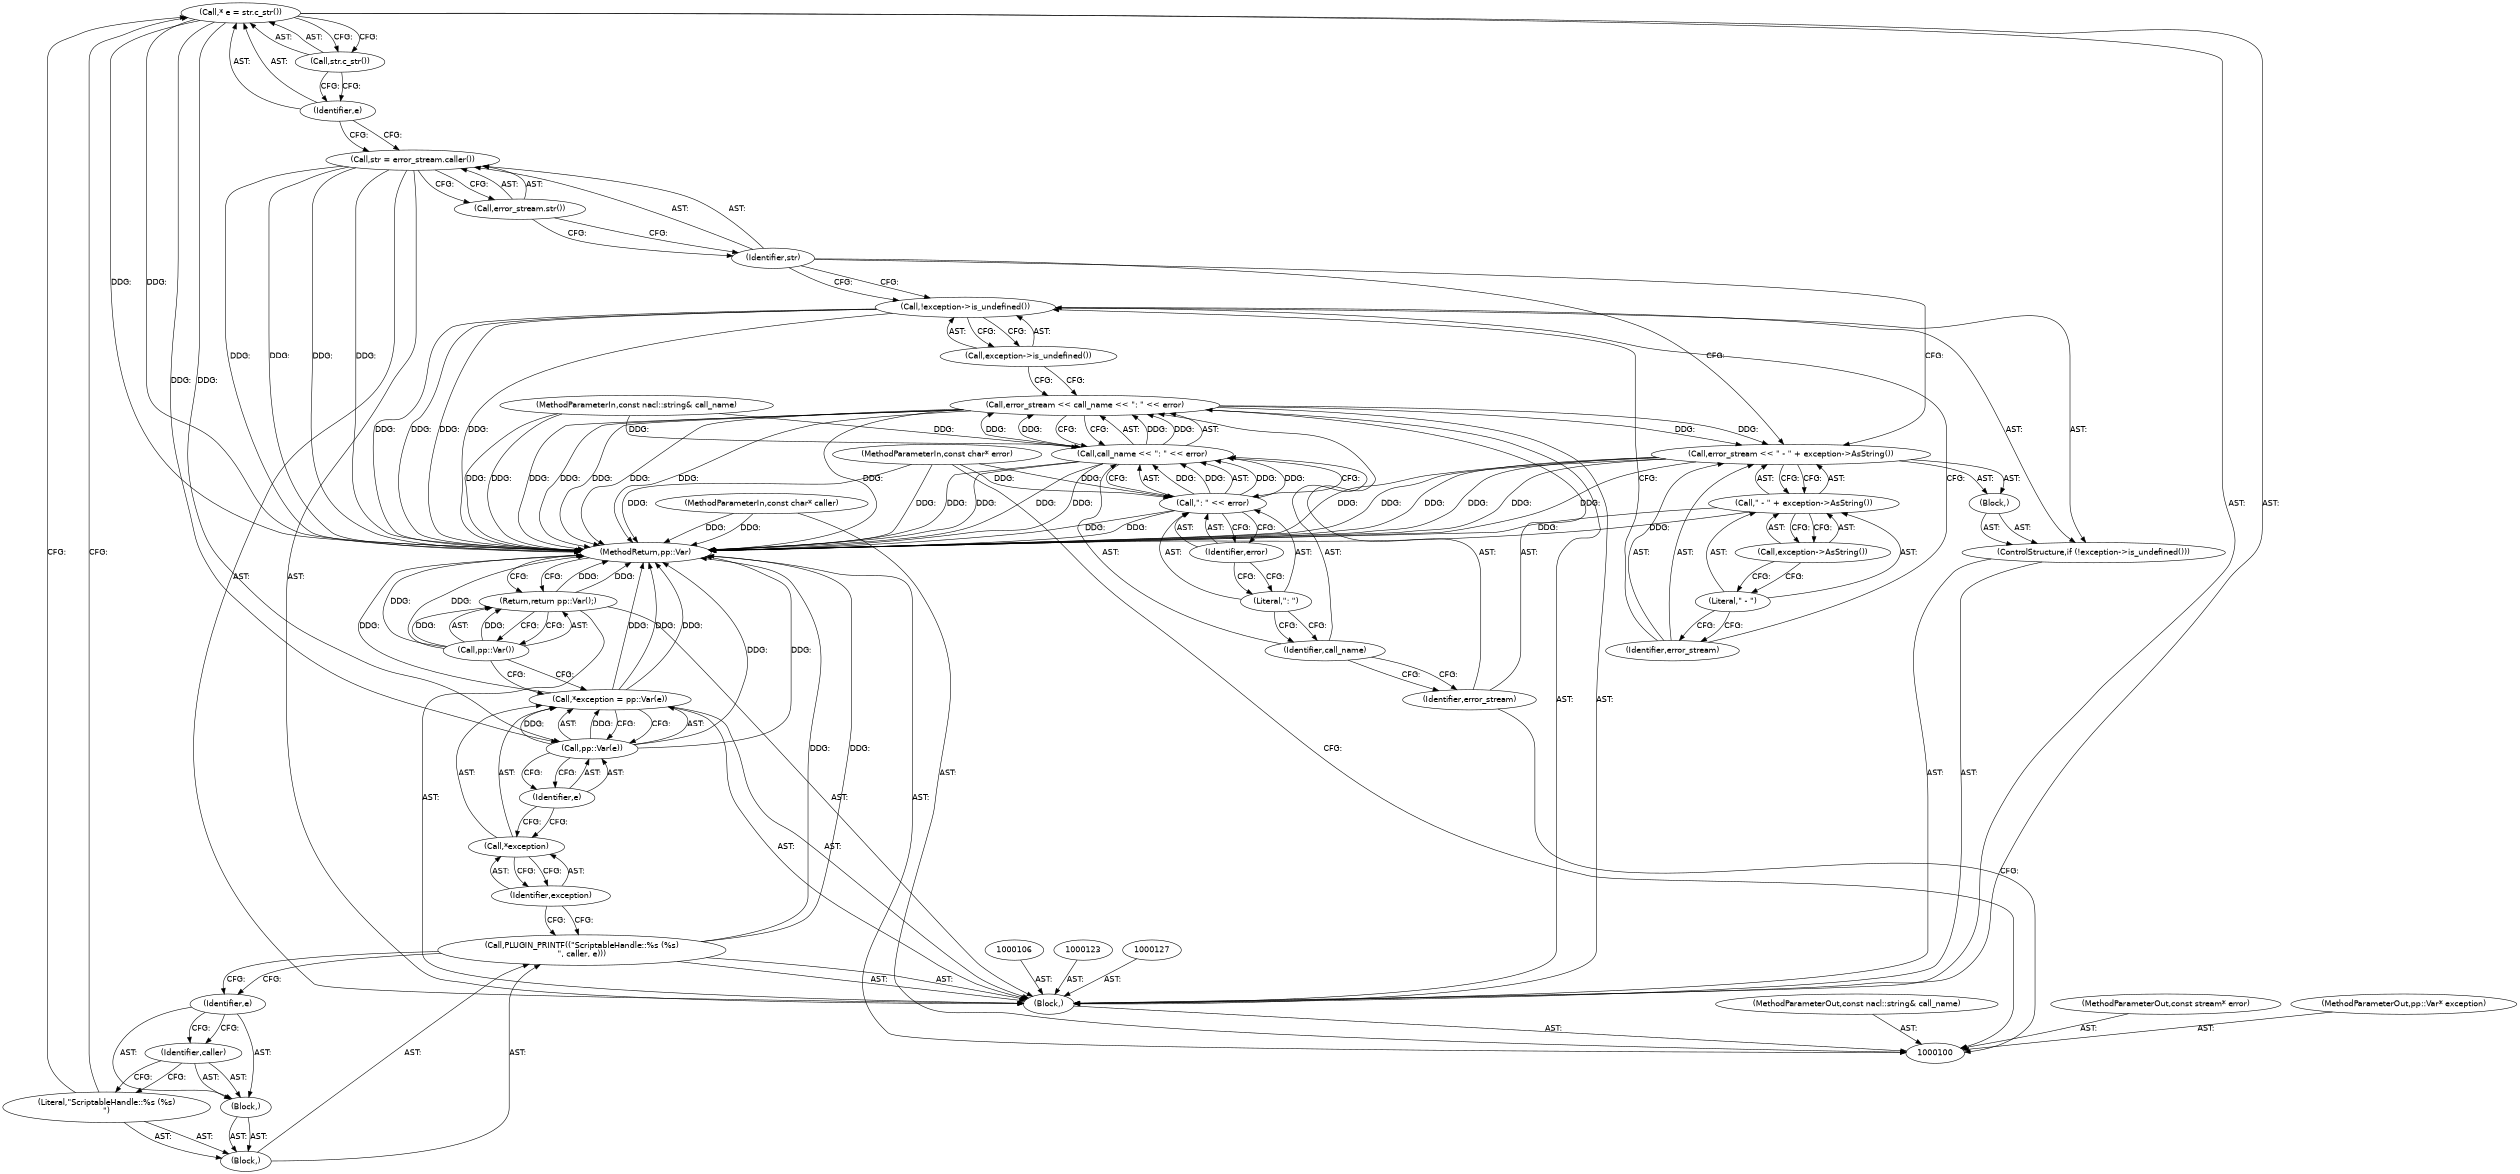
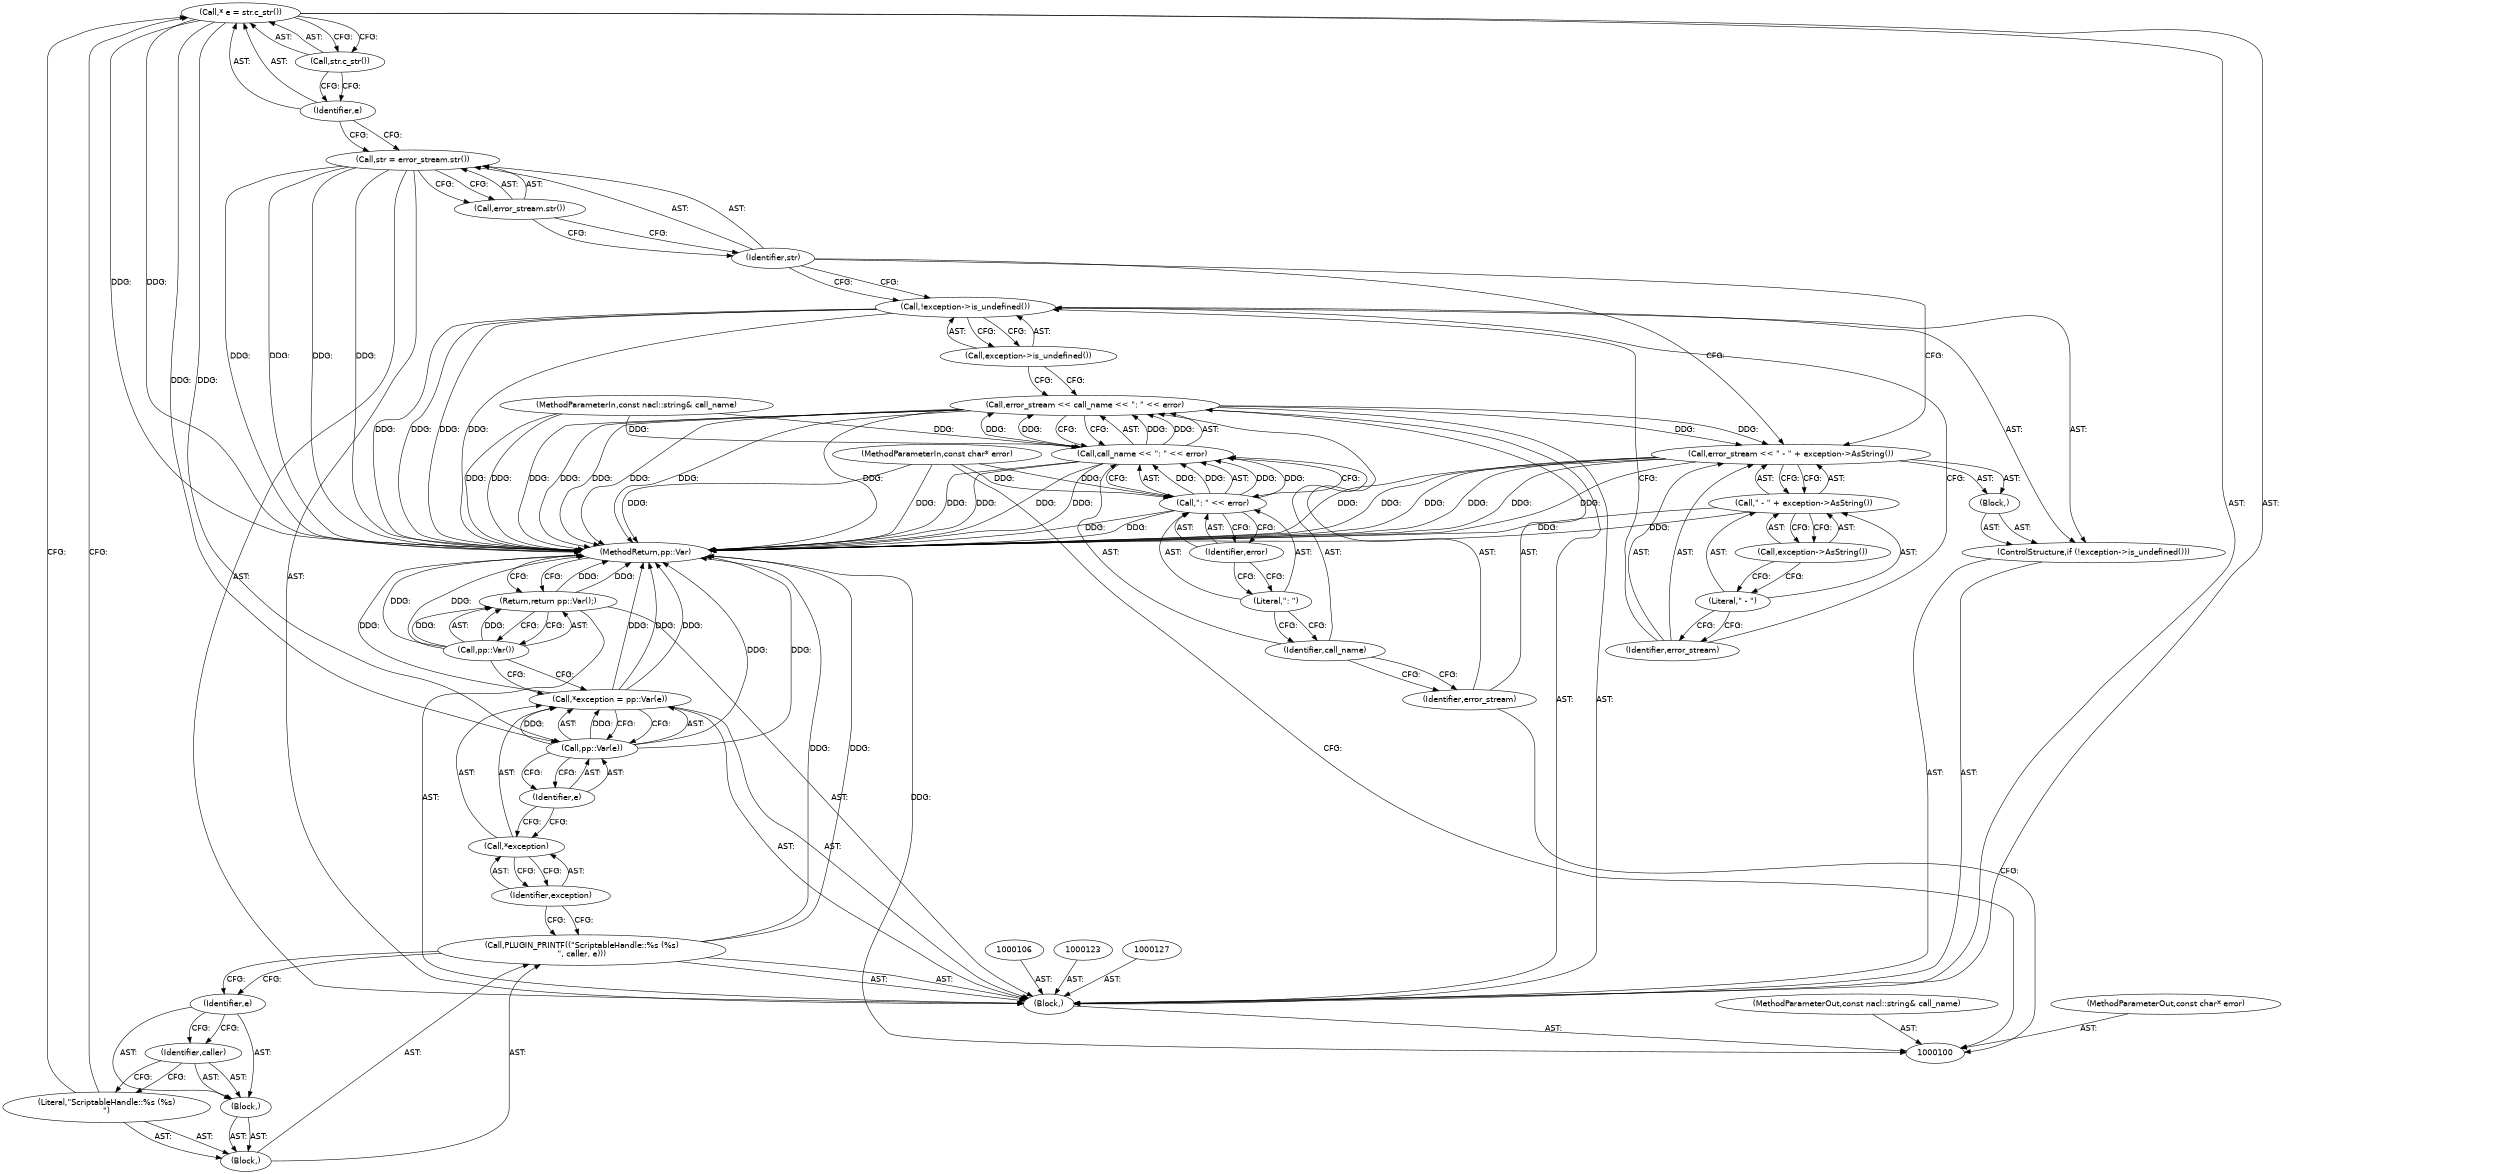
  digraph {
    fontname="DejaVu Sans"
    node [fontname="DejaVu Sans"]
    edge [fontname="DejaVu Sans"]
    n1 [label="(Call,* e = str.c_str())"]
    n2 [label="(Call,str.c_str())"]
    n3 [label="(Call,pp::Var(e))"]
    n4 [label="(MethodReturn,pp::Var)"]
    n5 [label="(Block,)"]
    n6 [label="(Identifier,e)"]
    n7 [label="(Call,*exception = pp::Var(e))"]
    n8 [label="(Identifier,e)"]
    n9 [label="(Return,return pp::Var();)"]
    1000100
-   n11 [label="(Call,str = error_stream.caller())"]
+   n11 [label="(Call,str = error_stream.str())"]
    n12 [label="(Call,error_stream.str())"]
    n13 [label="(Block,)"]
    n14 [label="(Call,PLUGIN_PRINTF((\"ScriptableHandle::%s (%s)\n\", caller, e)))"]
    n15 [label="(Identifier,e)"]
    n16 [label="(Literal,\"ScriptableHandle::%s (%s)\n\")"]
    n17 [label="(Block,)"]
    n18 [label="(Identifier,caller)"]
    n19 [label="(Call,*exception)"]
    n20 [label="(Identifier,exception)"]
    n21 [label="(Call,pp::Var())"]
    n22 [label="(MethodParameterIn,const nacl::string& call_name)"]
    n23 [label="(Call,call_name << \": \" << error)"]
    n24 [label="(Call,\": \" << error)"]
    n25 [label="(Call,error_stream << call_name << \": \" << error)"]
    n26 [label="(MethodParameterOut,const nacl::string& call_name)"]
-   n27 [label="(MethodParameterIn,const char* caller)"]
    n28 [label="(MethodParameterIn,const char* error)"]
    n29 [label="(Identifier,error)"]
-   n30 [label="(MethodParameterOut,const stream* error)"]
-   n31 [label="(MethodParameterOut,pp::Var* exception)"]
+   n30 [label="(MethodParameterOut,const char* error)"]
    n32 [label="(Call,error_stream << \" - \" + exception->AsString())"]
    n33 [label="(Identifier,call_name)"]
    n34 [label="(Identifier,error_stream)"]
    n35 [label="(Block,)"]
    n36 [label="(Call,\" - \" + exception->AsString())"]
    n37 [label="(Literal,\": \")"]
    n38 [label="(ControlStructure,if (!exception->is_undefined()))"]
    n39 [label="(Call,!exception->is_undefined())"]
    n40 [label="(Call,exception->is_undefined())"]
    n41 [label="(Call,exception->AsString())"]
    n42 [label="(Literal,\" - \")"]
    n43 [label="(Identifier,error_stream)"]
    n44 [label="(Identifier,str)"]
    1000106
    1000123
    1000127
    n1 -> n2 [label="CFG: "]
    n1 -> n2 [label="CFG: "]
    n1 -> n3 [label="DDG: "]
    n1 -> n3 [label="DDG: "]
    n1 -> n4 [label="DDG: "]
    n1 -> n4 [label="DDG: "]
    n1 -> n5 [label="AST: "]
    n1 -> n5 [label="AST: "]
    n2 -> n1 [label="AST: "]
    n2 -> n1 [label="AST: "]
    n2 -> n6 [label="CFG: "]
    n2 -> n6 [label="CFG: "]
    n3 -> n4 [label="DDG: "]
    n3 -> n4 [label="DDG: "]
    n3 -> n7 [label="AST: "]
    n3 -> n7 [label="DDG: "]
    n3 -> n7 [label="AST: "]
    n3 -> n7 [label="DDG: "]
    n3 -> n8 [label="CFG: "]
    n3 -> n8 [label="CFG: "]
    n4 -> n9 [label="CFG: "]
    n4 -> n9 [label="CFG: "]
-   n4 -> 1000100 [label="AST: "]
+   n4 -> 1000100 [label="DDG: "]
    n5 -> 1000100 [label="AST: "]
    n6 -> n1 [label="AST: "]
    n6 -> n1 [label="AST: "]
    n6 -> n11 [label="CFG: "]
    n6 -> n11 [label="CFG: "]
    n7 -> n3 [label="CFG: "]
    n7 -> n3 [label="CFG: "]
    n7 -> n4 [label="DDG: "]
    n7 -> n4 [label="DDG: "]
    n7 -> n4 [label="DDG: "]
    n7 -> n4 [label="DDG: "]
    n7 -> n5 [label="AST: "]
    n7 -> n5 [label="AST: "]
    n8 -> n3 [label="AST: "]
    n8 -> n3 [label="AST: "]
    n8 -> n19 [label="CFG: "]
    n8 -> n19 [label="CFG: "]
    n9 -> n4 [label="DDG: "]
    n9 -> n4 [label="DDG: "]
    n9 -> n5 [label="AST: "]
    n9 -> n5 [label="AST: "]
    n9 -> n21 [label="CFG: "]
    n9 -> n21 [label="CFG: "]
    n11 -> n4 [label="DDG: "]
    n11 -> n4 [label="DDG: "]
    n11 -> n4 [label="DDG: "]
    n11 -> n4 [label="DDG: "]
    n11 -> n5 [label="AST: "]
    n11 -> n5 [label="AST: "]
    n11 -> n12 [label="CFG: "]
    n11 -> n12 [label="CFG: "]
    n12 -> n11 [label="AST: "]
    n12 -> n11 [label="AST: "]
    n12 -> n44 [label="CFG: "]
    n12 -> n44 [label="CFG: "]
    n13 -> n14 [label="AST: "]
    n13 -> n14 [label="AST: "]
    n14 -> n4 [label="DDG: "]
    n14 -> n4 [label="DDG: "]
    n14 -> n5 [label="AST: "]
    n14 -> n5 [label="AST: "]
    n14 -> n15 [label="CFG: "]
    n14 -> n15 [label="CFG: "]
    n15 -> n17 [label="AST: "]
    n15 -> n17 [label="AST: "]
    n15 -> n18 [label="CFG: "]
    n15 -> n18 [label="CFG: "]
    n16 -> n1 [label="CFG: "]
    n16 -> n1 [label="CFG: "]
    n16 -> n13 [label="AST: "]
    n16 -> n13 [label="AST: "]
    n17 -> n13 [label="AST: "]
    n17 -> n13 [label="AST: "]
    n18 -> n16 [label="CFG: "]
    n18 -> n16 [label="CFG: "]
    n18 -> n17 [label="AST: "]
    n18 -> n17 [label="AST: "]
    n19 -> n7 [label="AST: "]
    n19 -> n7 [label="AST: "]
    n19 -> n20 [label="CFG: "]
    n19 -> n20 [label="CFG: "]
    n20 -> n14 [label="CFG: "]
    n20 -> n14 [label="CFG: "]
    n20 -> n19 [label="AST: "]
    n20 -> n19 [label="AST: "]
    n21 -> n4 [label="DDG: "]
    n21 -> n4 [label="DDG: "]
    n21 -> n7 [label="CFG: "]
    n21 -> n7 [label="CFG: "]
    n21 -> n9 [label="AST: "]
    n21 -> n9 [label="DDG: "]
    n21 -> n9 [label="AST: "]
    n21 -> n9 [label="DDG: "]
    n22 -> n4 [label="DDG: "]
    n22 -> n4 [label="DDG: "]
    n22 -> n23 [label="DDG: "]
    n22 -> n23 [label="DDG: "]
    n23 -> n4 [label="DDG: "]
    n23 -> n4 [label="DDG: "]
    n23 -> n4 [label="DDG: "]
    n23 -> n4 [label="DDG: "]
    n23 -> n24 [label="CFG: "]
    n23 -> n24 [label="CFG: "]
    n23 -> n25 [label="AST: "]
    n23 -> n25 [label="DDG: "]
    n23 -> n25 [label="DDG: "]
    n23 -> n25 [label="AST: "]
    n23 -> n25 [label="DDG: "]
    n23 -> n25 [label="DDG: "]
    n24 -> n4 [label="DDG: "]
    n24 -> n4 [label="DDG: "]
    n24 -> n23 [label="AST: "]
    n24 -> n23 [label="DDG: "]
    n24 -> n23 [label="DDG: "]
    n24 -> n23 [label="AST: "]
    n24 -> n23 [label="DDG: "]
    n24 -> n23 [label="DDG: "]
    n24 -> n29 [label="CFG: "]
    n24 -> n29 [label="CFG: "]
    n25 -> n4 [label="DDG: "]
    n25 -> n4 [label="DDG: "]
    n25 -> n4 [label="DDG: "]
    n25 -> n4 [label="DDG: "]
    n25 -> n4 [label="DDG: "]
    n25 -> n4 [label="DDG: "]
    n25 -> n5 [label="AST: "]
    n25 -> n5 [label="AST: "]
    n25 -> n23 [label="CFG: "]
    n25 -> n23 [label="CFG: "]
    n25 -> n32 [label="DDG: "]
    n25 -> n32 [label="DDG: "]
    n26 -> 1000100 [label="AST: "]
-   n27 -> n4 [label="DDG: "]
-   n27 -> n4 [label="DDG: "]
-   n27 -> 1000100 [label="AST: "]
    n28 -> n4 [label="DDG: "]
    n28 -> n4 [label="DDG: "]
    n28 -> 1000100 [label="CFG: "]
    n28 -> n24 [label="DDG: "]
    n28 -> n24 [label="DDG: "]
    n29 -> n24 [label="AST: "]
    n29 -> n24 [label="AST: "]
    n29 -> n37 [label="CFG: "]
    n29 -> n37 [label="CFG: "]
    n30 -> 1000100 [label="AST: "]
-   n31 -> 1000100 [label="AST: "]
    n32 -> n4 [label="DDG: "]
    n32 -> n4 [label="DDG: "]
    n32 -> n4 [label="DDG: "]
    n32 -> n4 [label="DDG: "]
    n32 -> n4 [label="DDG: "]
    n32 -> n4 [label="DDG: "]
    n32 -> n35 [label="AST: "]
    n32 -> n35 [label="AST: "]
    n32 -> n36 [label="CFG: "]
    n32 -> n36 [label="CFG: "]
    n33 -> n23 [label="AST: "]
    n33 -> n23 [label="AST: "]
    n33 -> n34 [label="CFG: "]
    n33 -> n34 [label="CFG: "]
    n34 -> 1000100 [label="CFG: "]
    n34 -> n25 [label="AST: "]
    n34 -> n25 [label="AST: "]
    n35 -> n38 [label="AST: "]
    n35 -> n38 [label="AST: "]
    n36 -> n4 [label="DDG: "]
    n36 -> n4 [label="DDG: "]
    n36 -> n32 [label="AST: "]
    n36 -> n32 [label="AST: "]
    n36 -> n41 [label="CFG: "]
    n36 -> n41 [label="CFG: "]
    n37 -> n24 [label="AST: "]
    n37 -> n24 [label="AST: "]
    n37 -> n33 [label="CFG: "]
    n37 -> n33 [label="CFG: "]
    n38 -> n5 [label="AST: "]
    n38 -> n5 [label="AST: "]
    n39 -> n4 [label="DDG: "]
    n39 -> n4 [label="DDG: "]
    n39 -> n4 [label="DDG: "]
    n39 -> n4 [label="DDG: "]
    n39 -> n38 [label="AST: "]
    n39 -> n38 [label="AST: "]
    n39 -> n40 [label="CFG: "]
    n39 -> n40 [label="CFG: "]
    n40 -> n25 [label="CFG: "]
    n40 -> n25 [label="CFG: "]
    n40 -> n39 [label="AST: "]
    n40 -> n39 [label="AST: "]
    n41 -> n36 [label="AST: "]
    n41 -> n36 [label="AST: "]
    n41 -> n42 [label="CFG: "]
    n41 -> n42 [label="CFG: "]
    n42 -> n36 [label="AST: "]
    n42 -> n36 [label="AST: "]
    n42 -> n43 [label="CFG: "]
    n42 -> n43 [label="CFG: "]
    n43 -> n32 [label="AST: "]
    n43 -> n32 [label="AST: "]
    n43 -> n39 [label="CFG: "]
    n43 -> n39 [label="CFG: "]
    n44 -> n11 [label="AST: "]
    n44 -> n11 [label="AST: "]
    n44 -> n32 [label="CFG: "]
    n44 -> n32 [label="CFG: "]
    n44 -> n39 [label="CFG: "]
    n44 -> n39 [label="CFG: "]
    1000106 -> n5 [label="AST: "]
    1000123 -> n5 [label="AST: "]
    1000127 -> n5 [label="AST: "]
  }
